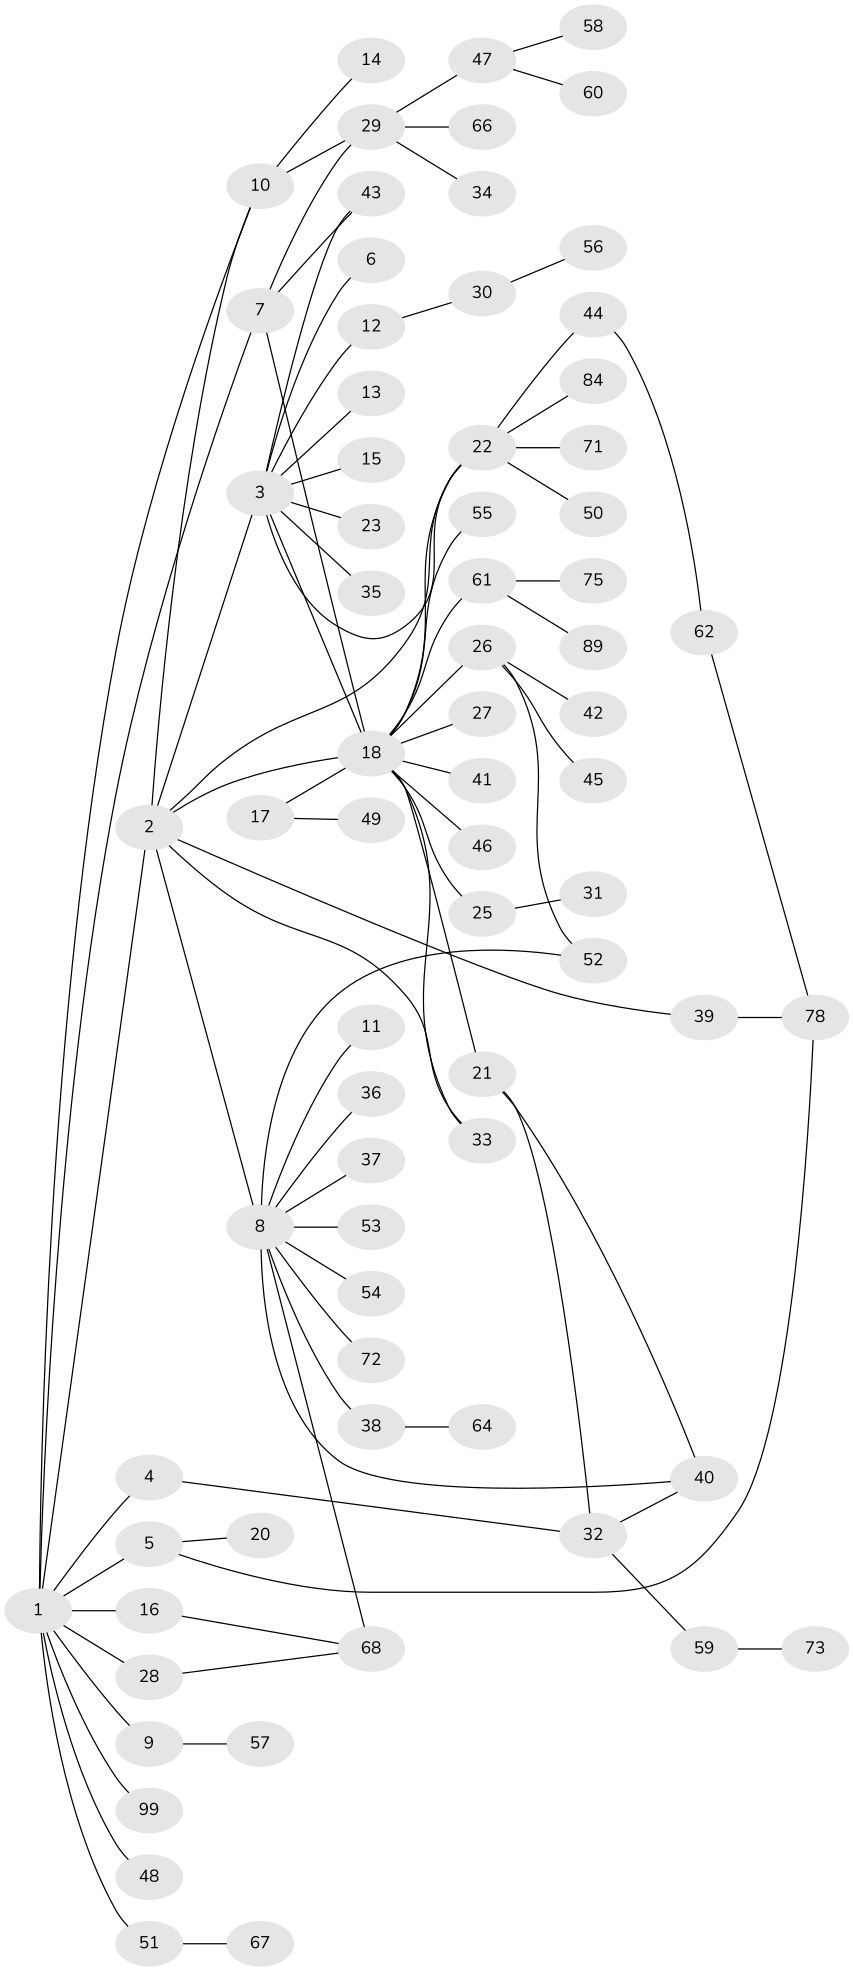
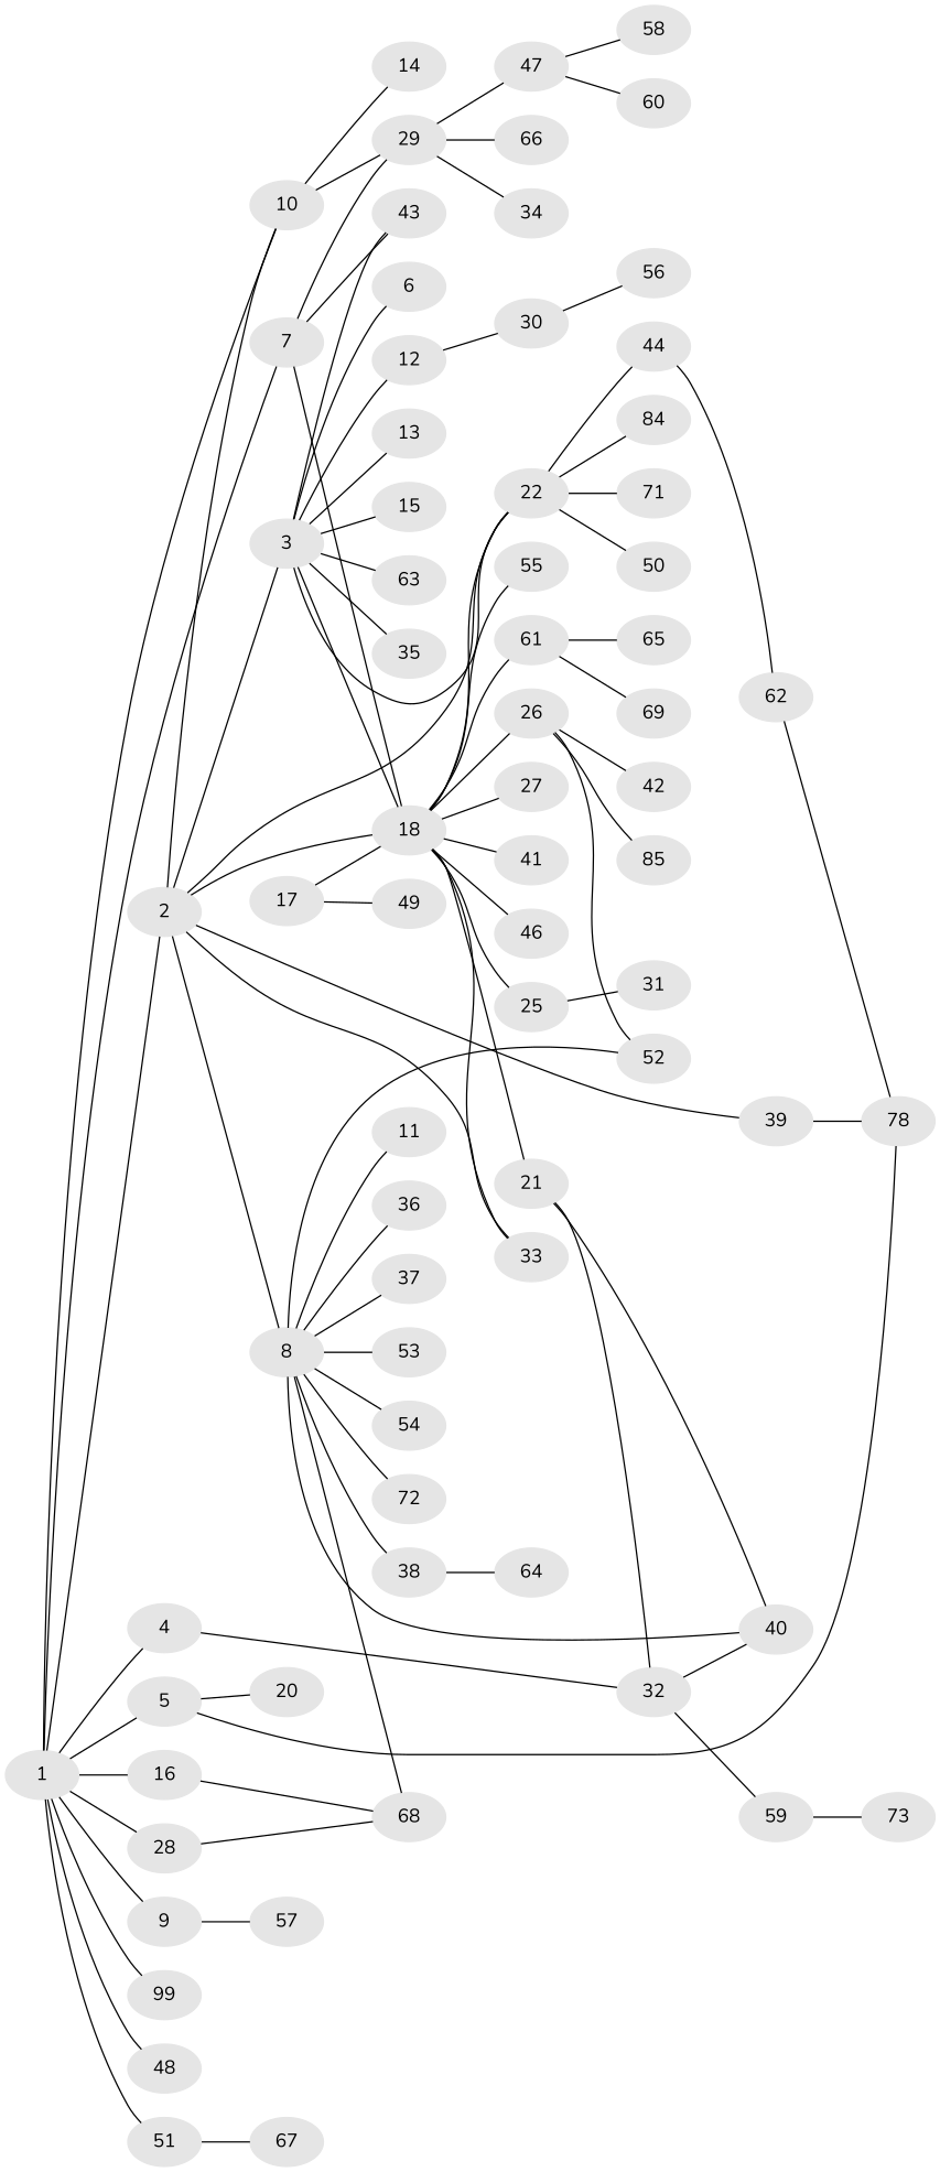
  graph {
    fontname=Nunito
    rankdir=LR
    node [color=gray90 fontname=Nunito style=filled]
    edge [fontname=Nunito]
    1
    2
    4
    5
    7
    9
    10
    16
    n9 [label=99]
    28
    48
    51
    3
    8
    18
    22
    33
    39
    32
    20
    n21 [label=78]
    43
    29
    57
    14
    68
    67
    6
    12
    13
    15
-   23
+   23 [label=63]
    35
    11
    36
    37
    38
    40
    52
    53
    54
    72
    21
    25
    26
    27
    41
    46
    55
    61
    n51 [label=84]
    44
    50
    71
    30
    17
    49
    59
    34
    47
    66
    64
    56
    31
    42
-   45
-   65 [label=75]
-   69 [label=89]
+   45 [label=85]
+   65
+   69
    62
    58
    60
    n72 [label=73]
    1 -- 2
    1 -- 4
    1 -- 5
    1 -- 7
    1 -- 9
    1 -- 10
    1 -- 16
    1 -- n9
    1 -- 28
    1 -- 48
    1 -- 51
    2 -- 10
    2 -- 3
    2 -- 8
    2 -- 18
    2 -- 22
    2 -- 33
    2 -- 39
    4 -- 32
    5 -- 20
    5 -- n21
    7 -- 18
    7 -- 43
    7 -- 29
    9 -- 57
    10 -- 29
    10 -- 14
    16 -- 68
    28 -- 68
    51 -- 67
    3 -- 18
    3 -- 22
    3 -- 43
    3 -- 6
    3 -- 12
    3 -- 13
    3 -- 15
    3 -- 23
    3 -- 35
    8 -- 68
    8 -- 11
    8 -- 36
    8 -- 37
    8 -- 38
    8 -- 40
    8 -- 52
    8 -- 53
    8 -- 54
    8 -- 72
    18 -- 22
    18 -- 33
    18 -- 21
    18 -- 25
    18 -- 26
    18 -- 27
    18 -- 41
    18 -- 46
    18 -- 55
    18 -- 61
    22 -- n51
    22 -- 44
    22 -- 50
    22 -- 71
    39 -- n21
    32 -- 40
    32 -- 59
    29 -- 34
    29 -- 47
    29 -- 66
    12 -- 30
    38 -- 64
    21 -- 32
    21 -- 40
    25 -- 31
    26 -- 52
    26 -- 42
    26 -- 45
    61 -- 65
    61 -- 69
    44 -- 62
    30 -- 56
    17 -- 18
    17 -- 49
    59 -- n72
    47 -- 58
    47 -- 60
    62 -- n21
  }
